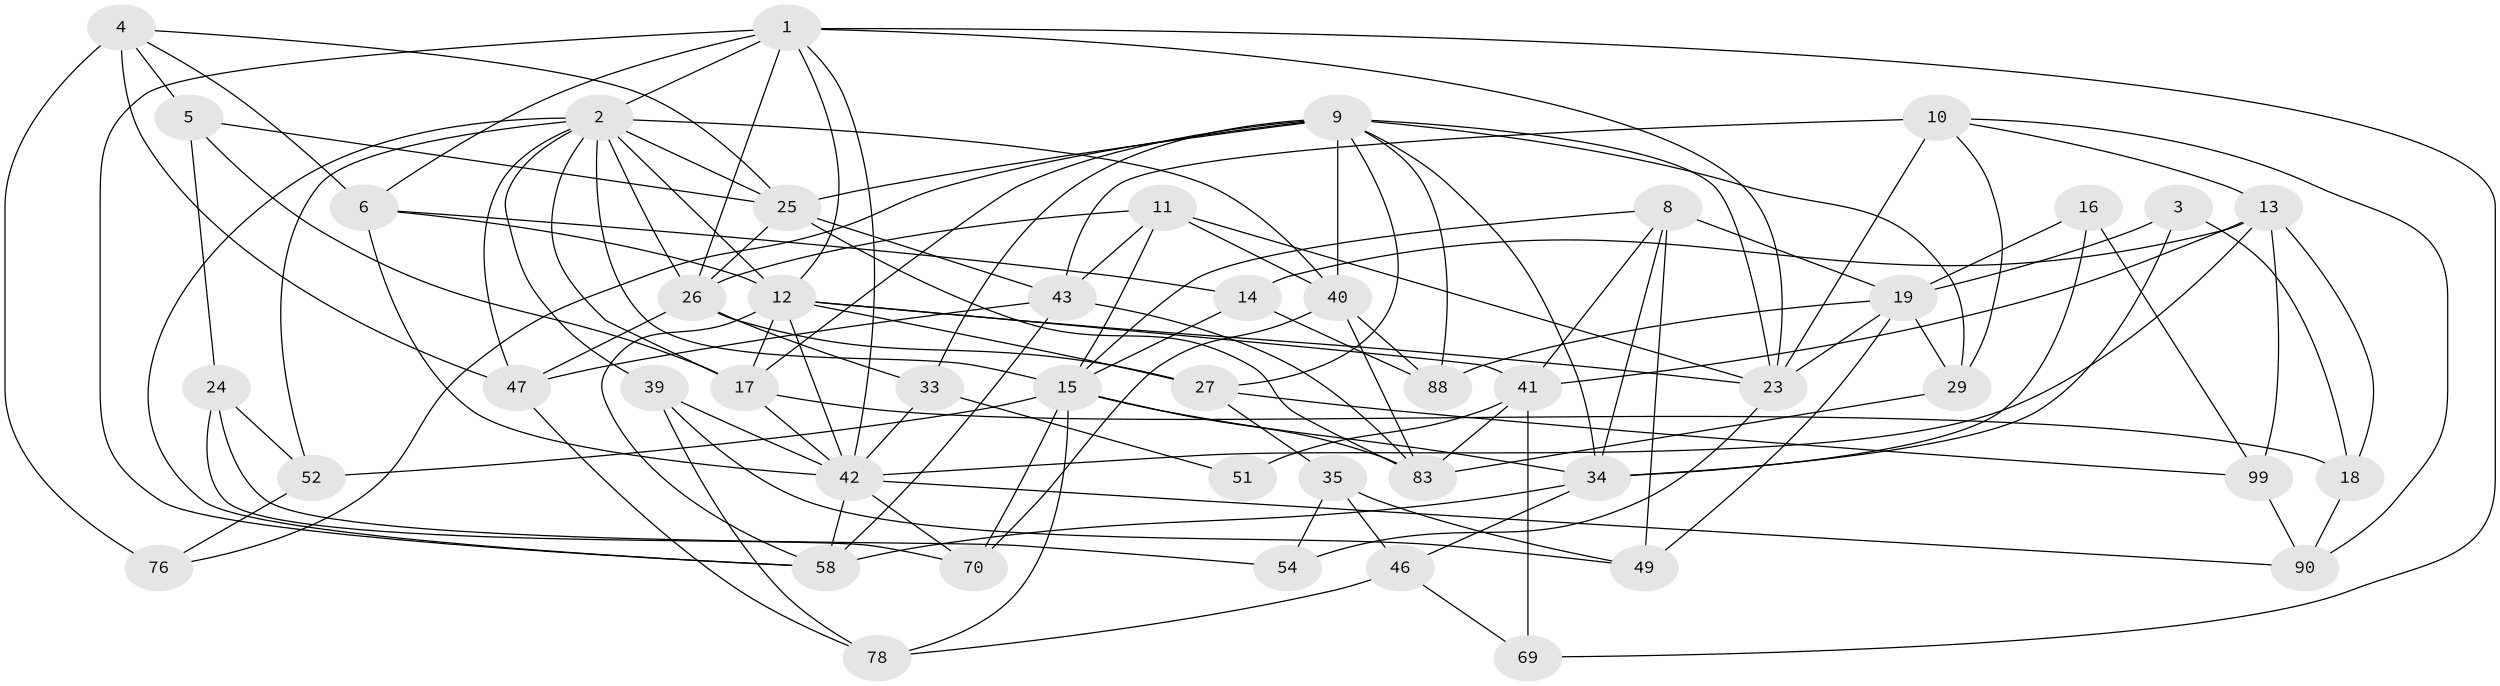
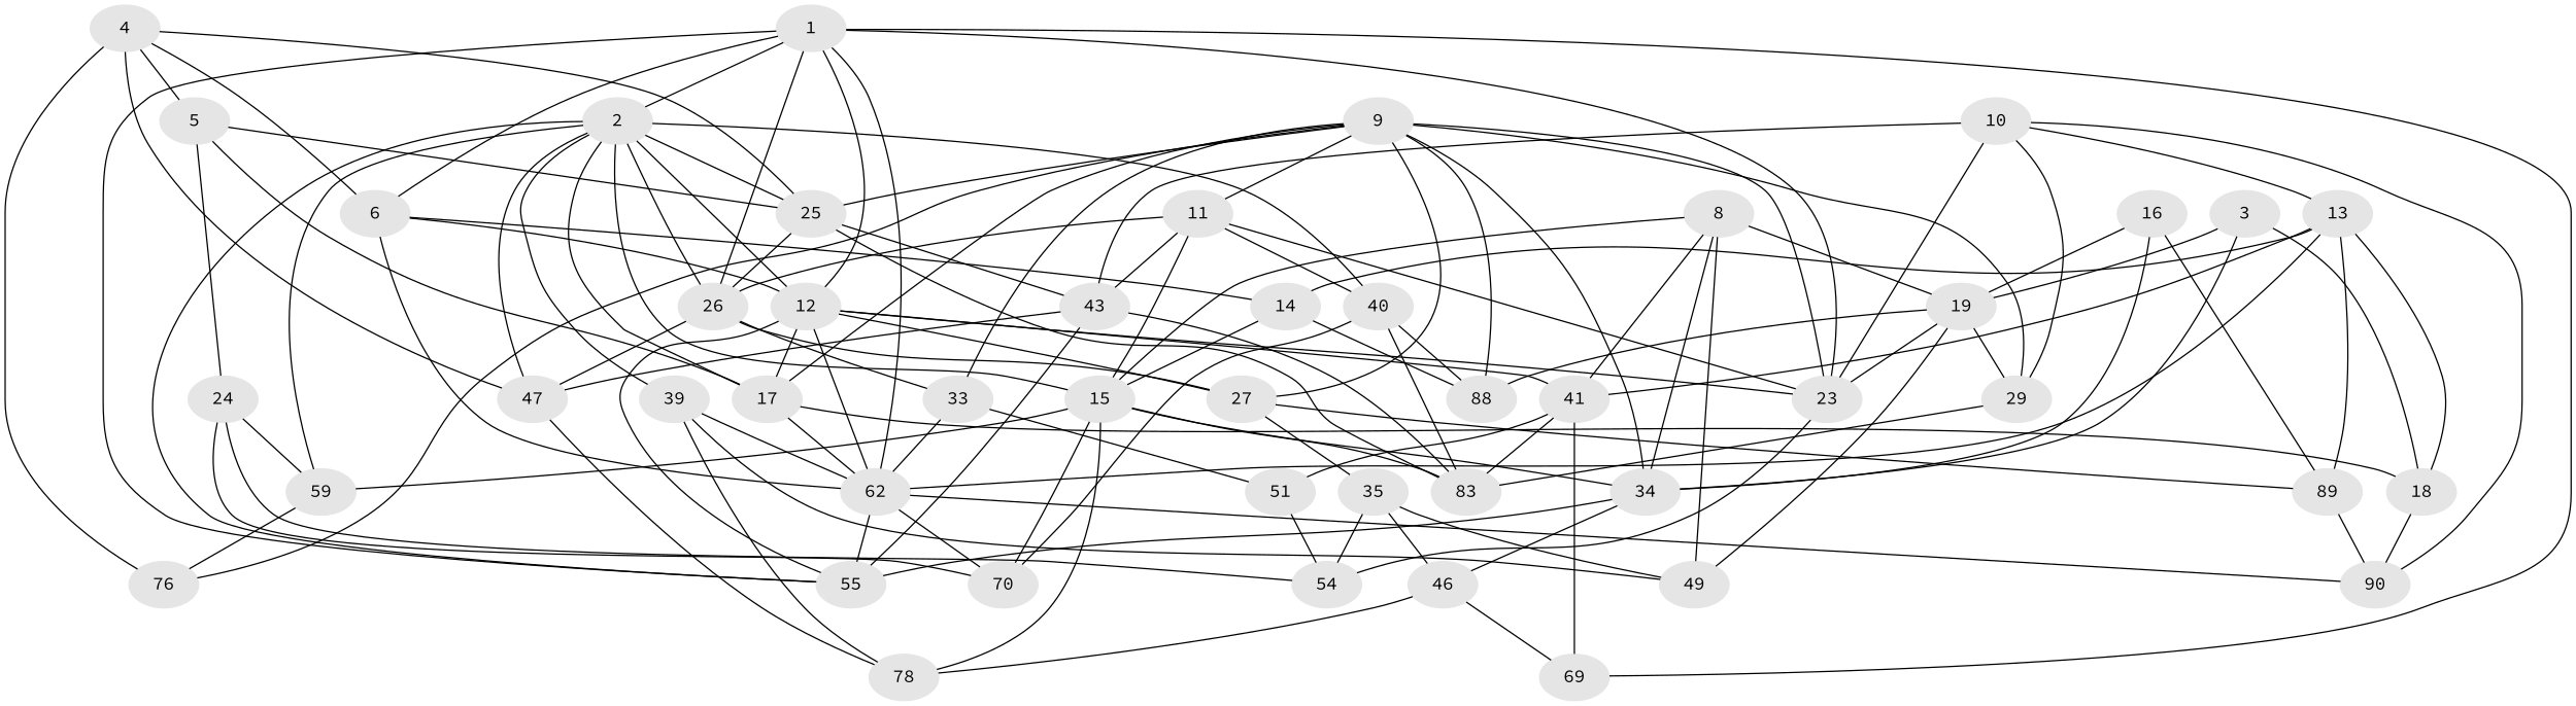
  graph {
    fontname="Source Code Pro"
    node [color=gray90 fontname="Source Code Pro" style=filled]
    edge [fontname="Source Code Pro"]
    1 [super="+56"]
    2 [super="+8+82+45"]
    6 [super="+84"]
    12 [super="+31"]
    23 [super="+52+30"]
    26 [super="+28"]
-   42 [super="+48+57"]
-   55 [super="+80" label=58]
+   42 [super="+48+57" label=62]
+   55 [super="+80"]
    69
    15 [super="+21+32"]
    17 [super="+62"]
    25 [super="+60+75+66"]
    39
    40 [super="+67"]
    47 [super="+77"]
-   59 [label=52]
+   59
    14
    41 [super="+73"]
    27 [super="+37+64"]
    54
    33
    90
    70
    34 [super="+58+68"]
    78
    83 [super="+87"]
    18
    43 [super="+50"]
    49
    n30 [label=88]
    76
    3
    19 [super="+95+86"]
    29
    46
    4 [super="+38"]
    5
    24
    n39 [label=8 super="+72"]
    51
    9 [super="+74+20"]
-   89 [label=99]
+   89
    35
    10 [super="+92"]
    13 [super="+36"]
    11 [super="+93"]
    16
    1 -- 2
    1 -- 6
    1 -- 12
    1 -- 23
    1 -- 26
    1 -- 42
    1 -- 55
    1 -- 69
    2 -- 12
    2 -- 26
    2 -- 55
    2 -- 15
    2 -- 17
    2 -- 25 [weight=2]
    2 -- 39
    2 -- 40
    2 -- 47
    2 -- 59
    6 -- 12 [weight=2]
    6 -- 42
    6 -- 14
    12 -- 23
    12 -- 42
    12 -- 55
    12 -- 17
    12 -- 41
    12 -- 27
    23 -- 54
    26 -- 47 [weight=2]
    26 -- 27 [weight=2]
    26 -- 33
    42 -- 55
    42 -- 90
    42 -- 70
    15 -- 59
    15 -- 70
    15 -- 34 [weight=2]
    15 -- 78
    15 -- 83
    17 -- 42
    17 -- 18
    25 -- 26 [weight=2]
    25 -- 83
    25 -- 43 [weight=2]
    39 -- 42
    39 -- 78
    39 -- 49
    40 -- 70
    40 -- 83
    40 -- n30
    47 -- 78
    59 -- 76
    14 -- 15
    14 -- n30
    41 -- 69 [weight=2]
    41 -- 83
    41 -- 51 [weight=2]
    27 -- 89
    27 -- 35
    33 -- 42
    33 -- 51
    34 -- 55
    34 -- 46
    18 -- 90
    43 -- 55
    43 -- 47
    43 -- 83
    3 -- 34
    3 -- 18
    3 -- 19
    19 -- 23
    19 -- 49
    19 -- n30
    19 -- 29
    29 -- 83
    46 -- 69
    46 -- 78
    4 -- 6
    4 -- 25
    4 -- 47
    4 -- 76 [weight=2]
    4 -- 5
    5 -- 17
    5 -- 25
    5 -- 24
    24 -- 59
    24 -- 54
    24 -- 70
    n39 -- 15
    n39 -- 41
    n39 -- 34
    n39 -- 49
    n39 -- 19 [weight=2]
+   51 -- 54
    9 -- 23
    9 -- 17
    9 -- 25
-   9 -- 40
+   9 -- 11
    9 -- 27
    9 -- 33
    9 -- 34
    9 -- n30
    9 -- 76
    9 -- 29
    89 -- 90
    35 -- 54
    35 -- 49
    35 -- 46
    10 -- 23 [weight=2]
    10 -- 90
    10 -- 43
    10 -- 29
    10 -- 13
    13 -- 42
    13 -- 14
    13 -- 41
    13 -- 18
    13 -- 89
    11 -- 23
    11 -- 26
    11 -- 15
    11 -- 40
    11 -- 43 [weight=2]
    16 -- 34
    16 -- 19
    16 -- 89
  }
